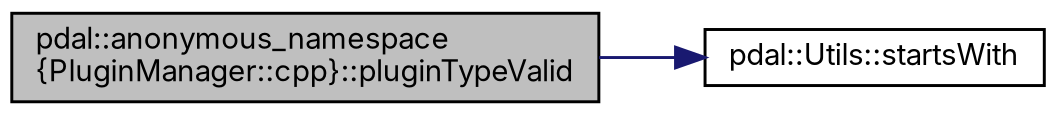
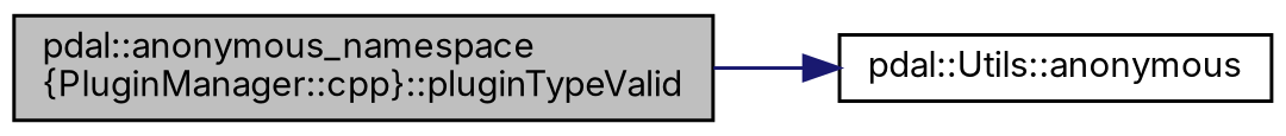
  digraph {
    rankdir=LR
    fontname=Inter
    node [color=black fontname=Inter fontsize=10 shape=record style=filled]
    n1 [fillcolor=grey75 fontcolor=black height=0.2 label="pdal::anonymous_namespace\l\{PluginManager::cpp\}::pluginTypeValid" width=0.4]
-   n2 [fillcolor=white height=0.2 label="pdal::Utils::startsWith" width=0.4]
+   n2 [fillcolor=white height=0.2 label="pdal::Utils::anonymous" width=0.4]
    n1 -> n2 [color=midnightblue fontname=Inter fontsize=10 labelfontname=Helvetica labelfontsize=10 style=solid]
  }
